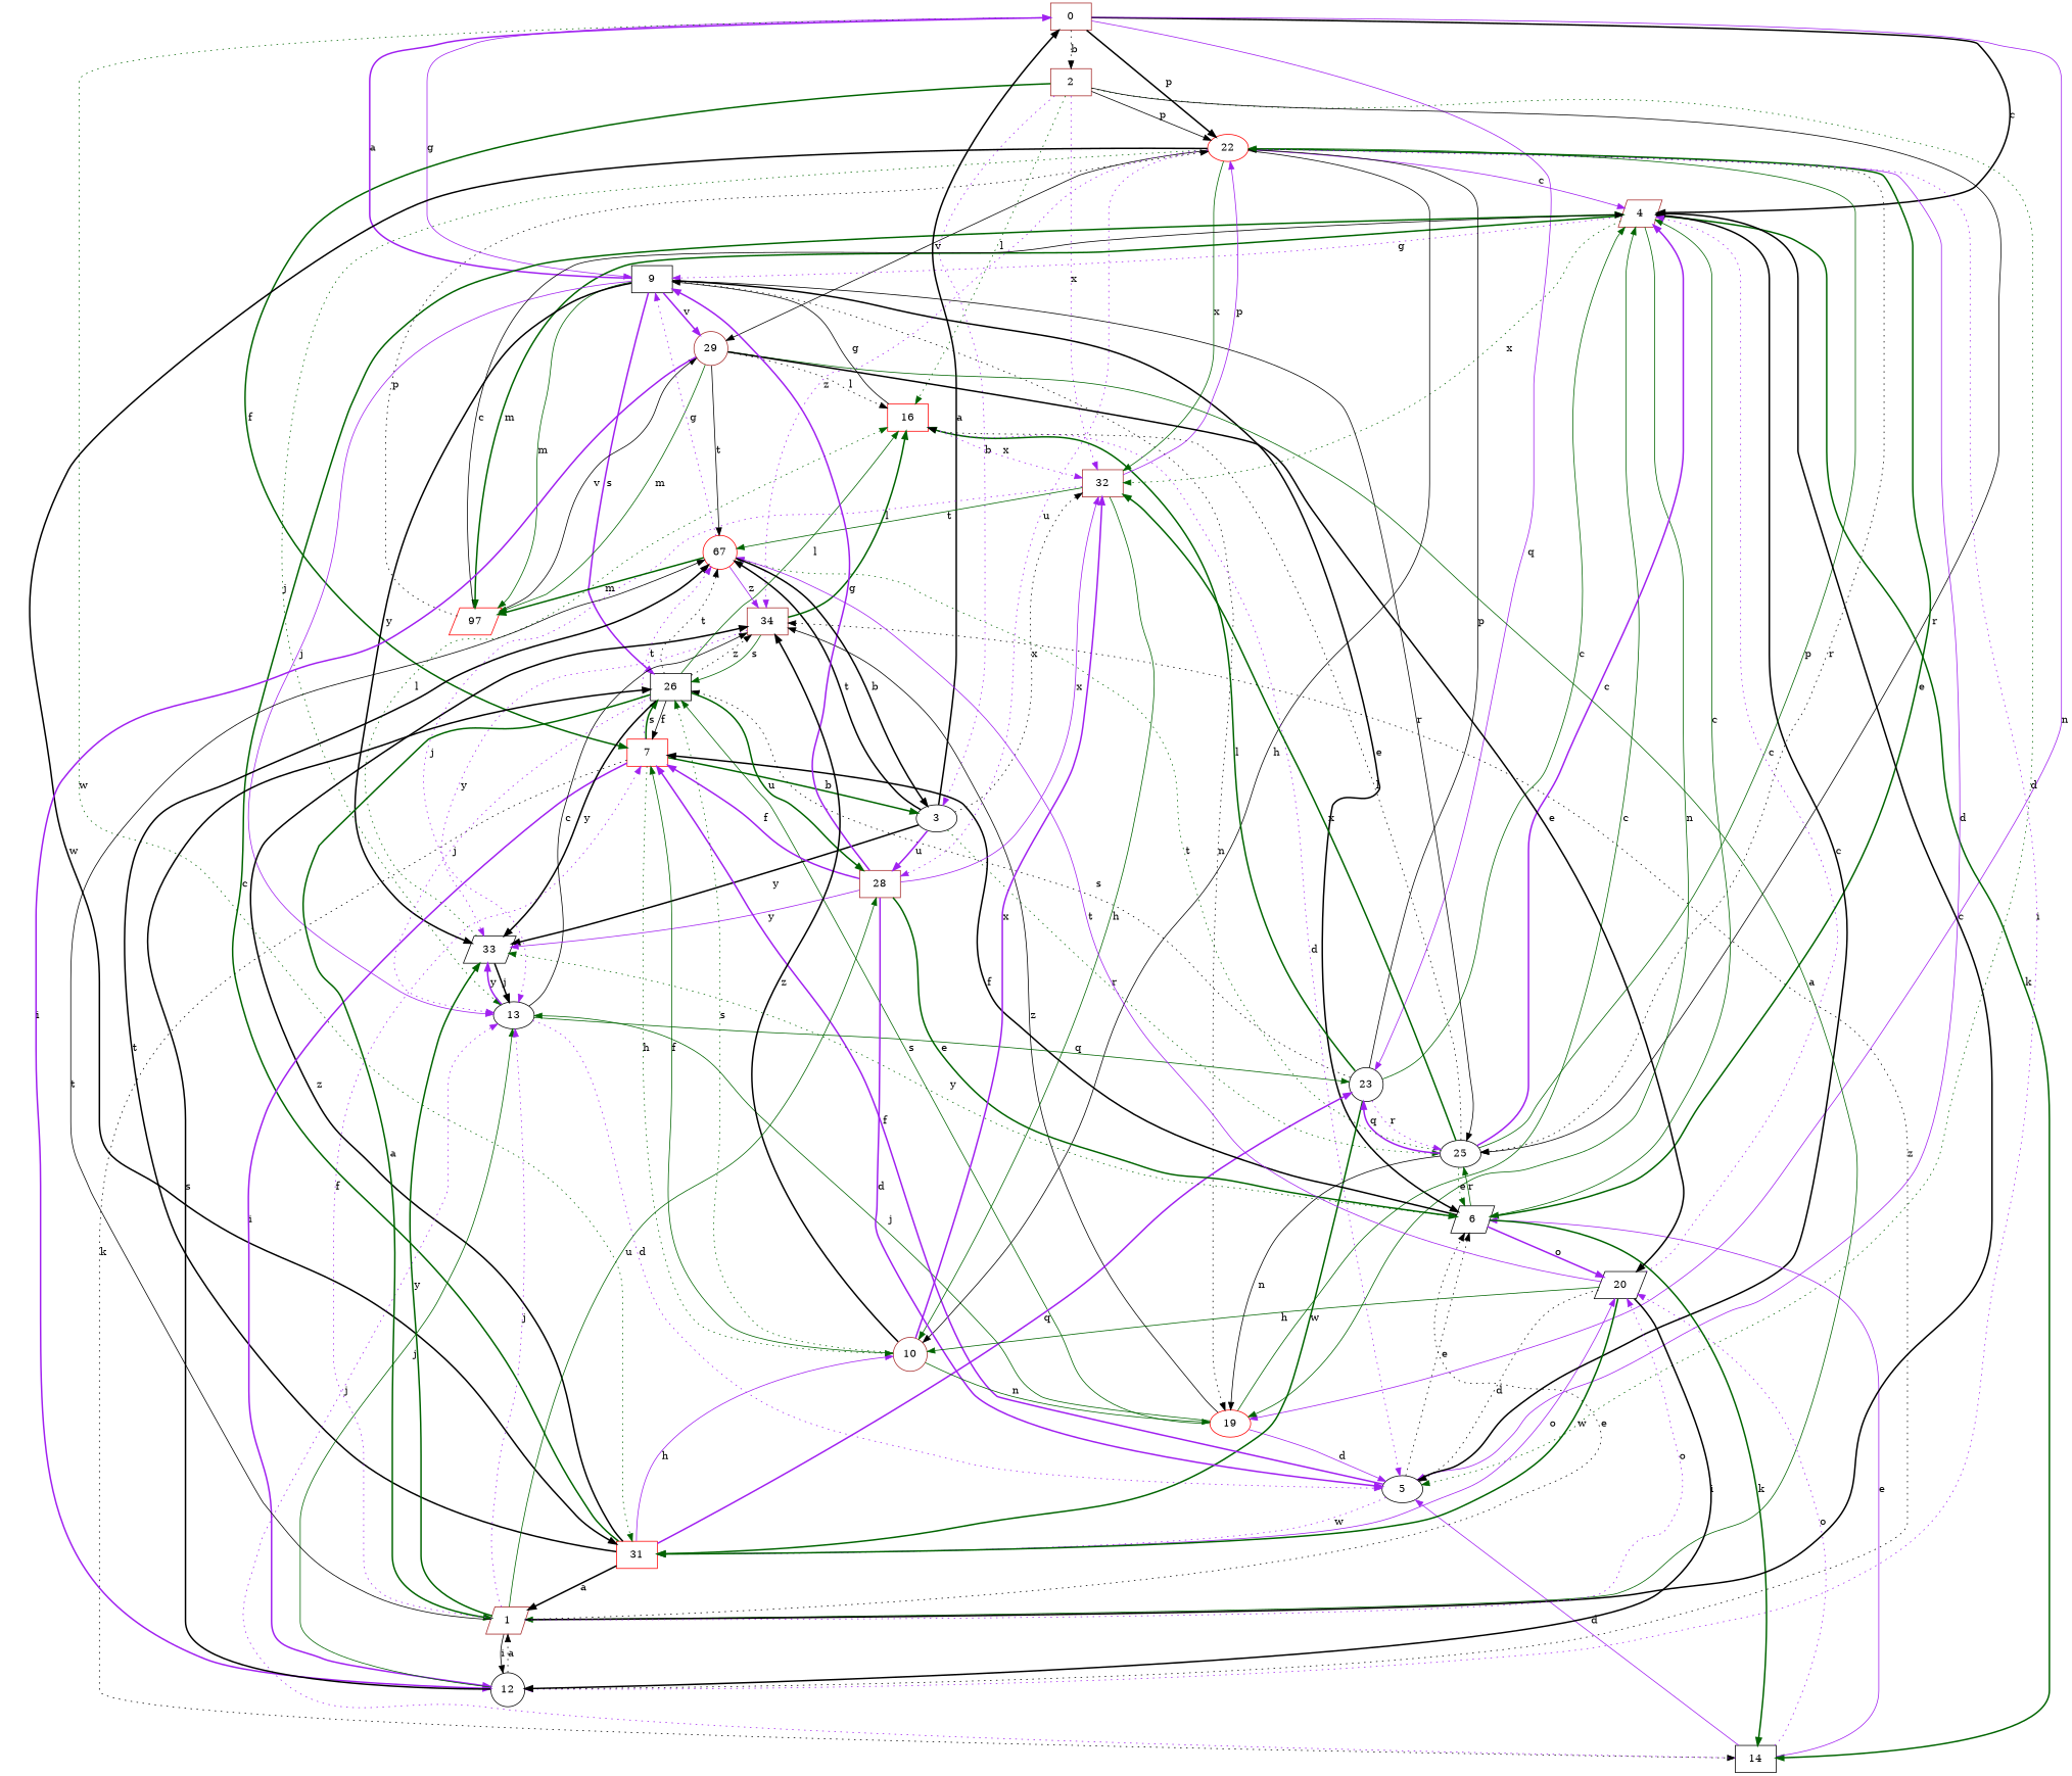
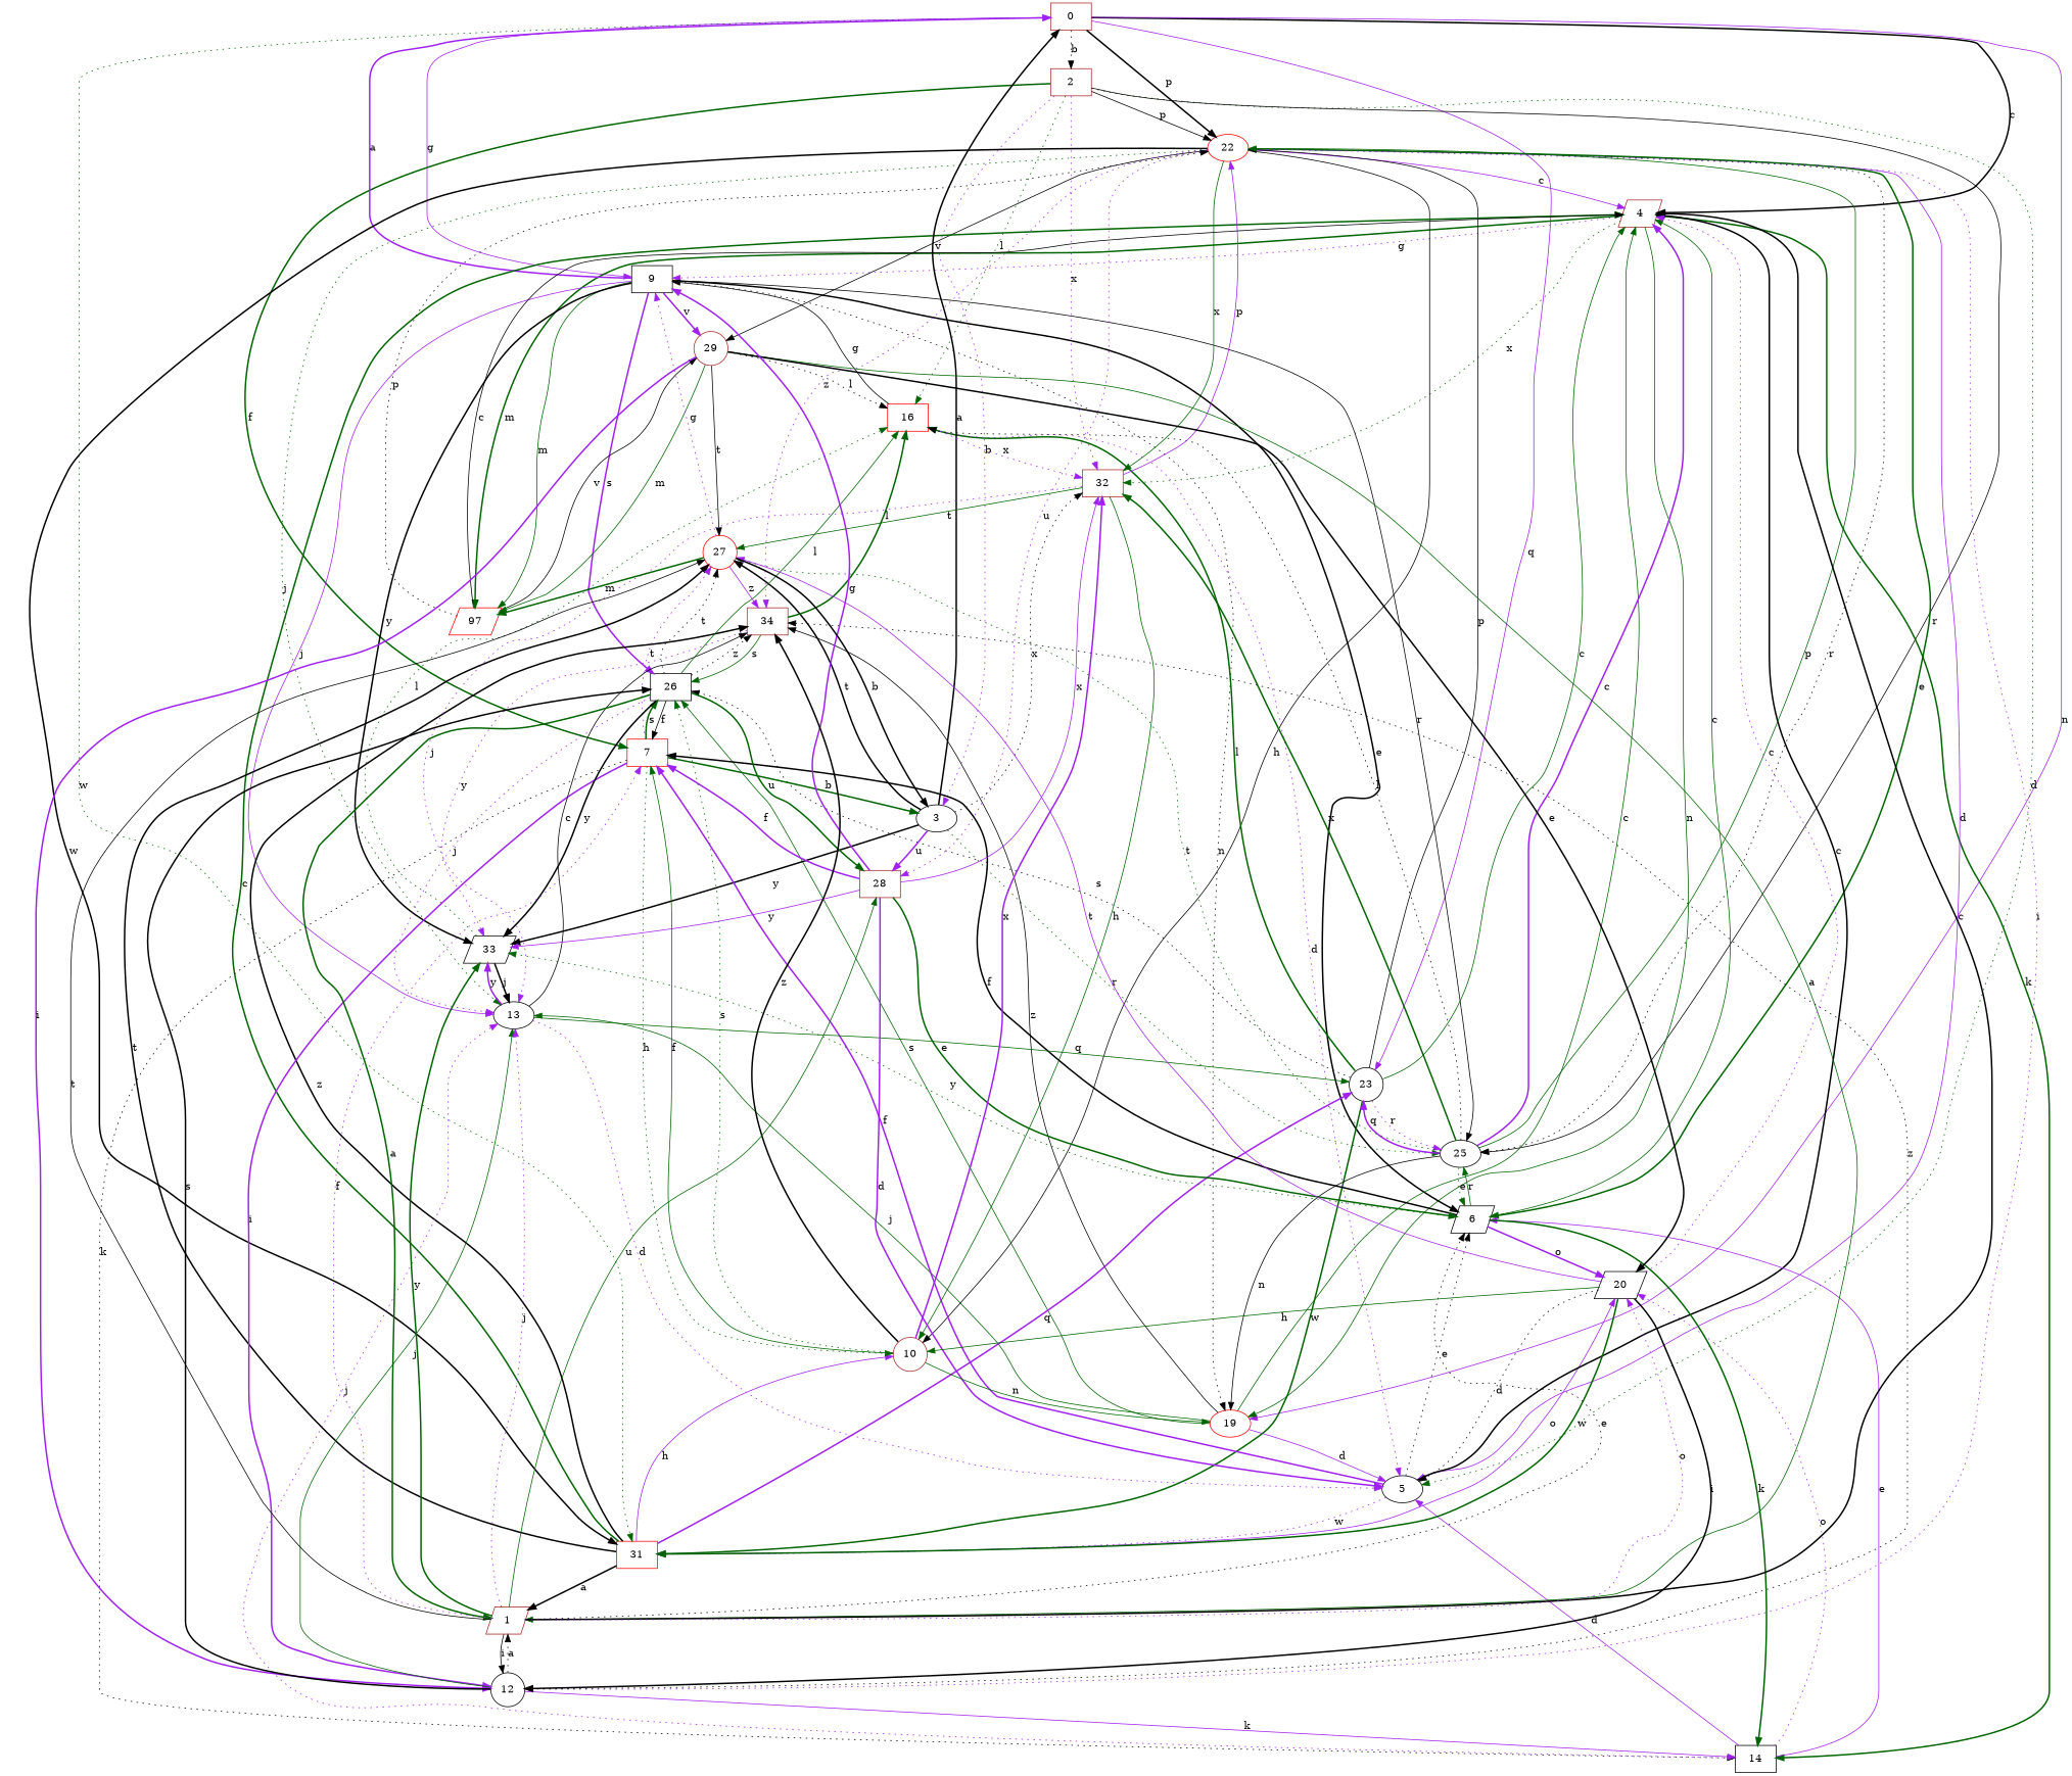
  strict digraph {
    node [color=black shape=box]
    edge [color=purple style=bold]
    0 [color=brown]
    2 [color=brown]
    4 [color=brown shape=parallelogram]
    9
    19 [color=red shape=ellipse]
    22 [color=red shape=ellipse]
    23 [shape=circle]
    31 [color=red]
    7 [color=red]
    3 [shape=ellipse]
    5 [shape=ellipse]
    16 [color=red]
    25 [shape=ellipse]
    32 [color=brown]
    14
    n16 [color=red label=97 shape=parallelogram]
    6 [shape=parallelogram]
    13 [shape=ellipse]
    33 [shape=parallelogram]
    26
    29 [color=brown shape=circle]
    34 [color=brown]
    12 [shape=circle]
    28 [color=brown]
    10 [color=brown shape=circle]
    1 [color=brown shape=parallelogram]
    20 [shape=parallelogram]
-   27 [color=red shape=circle label=67]
+   27 [color=red shape=circle]
    0 -> 2 [color=black label=b style=dotted]
    0 -> 4 [color=black label=c]
    0 -> 9 [label=g style=solid]
    0 -> 19 [label=n style=solid]
    0 -> 22 [color=black label=p]
    0 -> 23 [label=q style=solid]
    0 -> 31 [color=darkgreen label=w style=dotted]
    2 -> 22 [color=black label=p style=solid]
    2 -> 7 [color=darkgreen label=f]
    2 -> 3 [label=b style=dotted]
    2 -> 5 [color=darkgreen label=d style=dotted]
    2 -> 16 [color=darkgreen label=l style=dotted]
    2 -> 25 [color=black label=r style=solid]
    2 -> 32 [label=x style=dotted]
    4 -> 9 [label=g style=dotted]
    4 -> 19 [color=darkgreen label=n style=solid]
    4 -> 32 [color=darkgreen label=x style=dotted]
    4 -> 14 [color=darkgreen label=k]
    4 -> n16 [color=darkgreen label=m]
    9 -> 0 [label=a]
    9 -> 19 [color=black label=n style=dotted]
    9 -> 25 [color=black label=r style=solid]
    9 -> n16 [color=darkgreen label=m style=solid]
    9 -> 6 [color=black label=e]
    9 -> 13 [label=j style=solid]
    9 -> 33 [color=black label=y]
    9 -> 26 [label=s]
    9 -> 29 [label=v]
    19 -> 4 [color=darkgreen label=c style=solid]
    19 -> 5 [label=d style=solid]
    19 -> 13 [color=darkgreen label=j style=solid]
    19 -> 26 [color=darkgreen label=s style=solid]
    19 -> 34 [color=black label=z style=solid]
    22 -> 4 [label=c style=solid]
    22 -> 31 [color=black label=w]
    22 -> 5 [label=d style=solid]
    22 -> 25 [color=black label=r style=dotted]
    22 -> 32 [color=darkgreen label=x style=solid]
    22 -> 6 [color=darkgreen label=e]
    22 -> 13 [color=darkgreen label=j style=dotted]
    22 -> 29 [color=black label=v style=solid]
    22 -> 34 [label=z style=dotted]
    22 -> 12 [label=i style=dotted]
    22 -> 28 [label=u style=dotted]
    22 -> 10 [color=black label=h style=solid]
    23 -> 4 [color=darkgreen label=c style=solid]
    23 -> 22 [color=black label=p style=solid]
    23 -> 31 [color=darkgreen label=w]
    23 -> 16 [color=darkgreen label=l]
    23 -> 25 [label=r style=dotted]
    23 -> 26 [color=black label=s style=dotted]
    31 -> 4 [color=darkgreen label=c]
    31 -> 23 [label=q]
    31 -> 34 [color=black label=z]
    31 -> 10 [label=h style=solid]
    31 -> 1 [color=black label=a]
    31 -> 20 [label=o style=solid]
    31 -> 27 [color=black label=t]
    7 -> 3 [color=darkgreen label=b]
    7 -> 14 [color=black label=k style=dotted]
    7 -> 26 [color=darkgreen label=s]
    7 -> 12 [label=i]
    7 -> 10 [color=darkgreen label=h style=dotted]
    7 -> 27 [label=t style=dotted]
    3 -> 0 [color=black label=a]
    3 -> 25 [color=darkgreen label=r style=dotted]
    3 -> 32 [color=black label=x style=dotted]
    3 -> 33 [color=black label=y]
    3 -> 28 [label=u]
    3 -> 27 [color=black label=t]
    5 -> 4 [color=black label=c]
    5 -> 31 [label=w style=dotted]
    5 -> 7 [label=f]
    5 -> 6 [color=black label=e style=dotted]
    16 -> 9 [color=black label=g style=solid]
    16 -> 5 [label=d style=dotted]
    16 -> 32 [label=x style=dotted]
    25 -> 4 [label=c]
    25 -> 19 [color=black label=n style=solid]
    25 -> 22 [color=darkgreen label=p style=solid]
    25 -> 23 [label=q]
    25 -> 16 [color=black label=l style=dotted]
    25 -> 32 [color=darkgreen label=x]
    25 -> 6 [color=darkgreen label=e style=dotted]
    25 -> 27 [color=darkgreen label=t style=dotted]
    32 -> 22 [label=p style=solid]
    32 -> 13 [label=j style=dotted]
    32 -> 10 [color=darkgreen label=h style=solid]
    32 -> 27 [color=darkgreen label=t style=solid]
    14 -> 5 [label=d style=solid]
    14 -> 6 [label=e style=solid]
    14 -> 13 [label=j style=dotted]
    14 -> 20 [label=o style=dotted]
    n16 -> 4 [color=black label=c style=solid]
    n16 -> 22 [color=black label=p style=dotted]
    n16 -> 29 [color=black label=v style=solid]
    6 -> 4 [color=darkgreen label=c style=solid]
    6 -> 7 [color=black label=f]
    6 -> 25 [color=darkgreen label=r style=solid]
    6 -> 14 [color=darkgreen label=k]
    6 -> 33 [color=darkgreen label=y style=dotted]
    6 -> 20 [label=o]
    13 -> 23 [color=darkgreen label=q style=solid]
    13 -> 5 [label=d style=dotted]
    13 -> 33 [label=y]
    13 -> 34 [color=black label=c style=solid]
    33 -> 16 [color=darkgreen label=l style=dotted]
    33 -> 13 [color=black label=j]
    26 -> 7 [color=black label=f style=solid]
    26 -> 16 [color=darkgreen label=l style=solid]
    26 -> 13 [label=j style=dotted]
    26 -> 33 [color=black label=y]
    26 -> 34 [color=black label=z style=dotted]
    26 -> 28 [color=darkgreen label=u]
    26 -> 1 [color=darkgreen label=a]
    26 -> 27 [color=black label=t style=dotted]
    29 -> 16 [color=black label=l style=dotted]
    29 -> n16 [color=darkgreen label=m style=solid]
    29 -> 12 [label=i]
    29 -> 1 [color=darkgreen label=a style=solid]
    29 -> 20 [color=black label=e]
    29 -> 27 [color=black label=t style=solid]
    34 -> 16 [color=darkgreen label=l]
    34 -> 33 [label=y style=dotted]
    34 -> 26 [color=darkgreen label=s style=solid]
+   12 -> 14 [label=k style=solid]
    12 -> 13 [color=darkgreen label=j style=solid]
    12 -> 26 [color=black label=s]
    12 -> 34 [color=black label=z style=dotted]
    12 -> 1 [color=black label=a style=dotted]
    28 -> 9 [label=g]
    28 -> 7 [label=f]
    28 -> 5 [label=d]
    28 -> 32 [label=x style=solid]
    28 -> 6 [color=darkgreen label=e]
    28 -> 33 [label=y style=solid]
    10 -> 19 [color=darkgreen label=n style=solid]
    10 -> 7 [color=darkgreen label=f style=solid]
    10 -> 32 [label=x]
    10 -> 26 [color=darkgreen label=s style=dotted]
    10 -> 34 [color=black label=z]
    1 -> 4 [color=black label=c]
    1 -> 7 [label=f style=dotted]
    1 -> 6 [color=black label=e style=dotted]
    1 -> 13 [label=j style=dotted]
    1 -> 33 [color=darkgreen label=y]
    1 -> 12 [color=black label=i style=solid]
    1 -> 28 [color=darkgreen label=u style=solid]
    1 -> 20 [label=o style=dotted]
    1 -> 27 [color=black label=t style=solid]
    20 -> 4 [label=c style=dotted]
    20 -> 31 [color=darkgreen label=w]
    20 -> 5 [color=black label=d style=dotted]
    20 -> 12 [color=black label=i]
    20 -> 10 [color=darkgreen label=h style=solid]
    20 -> 27 [label=t style=solid]
    27 -> 9 [label=g style=dotted]
    27 -> 3 [color=black label=b]
    27 -> n16 [color=darkgreen label=m]
    27 -> 34 [label=z style=solid]
  }
